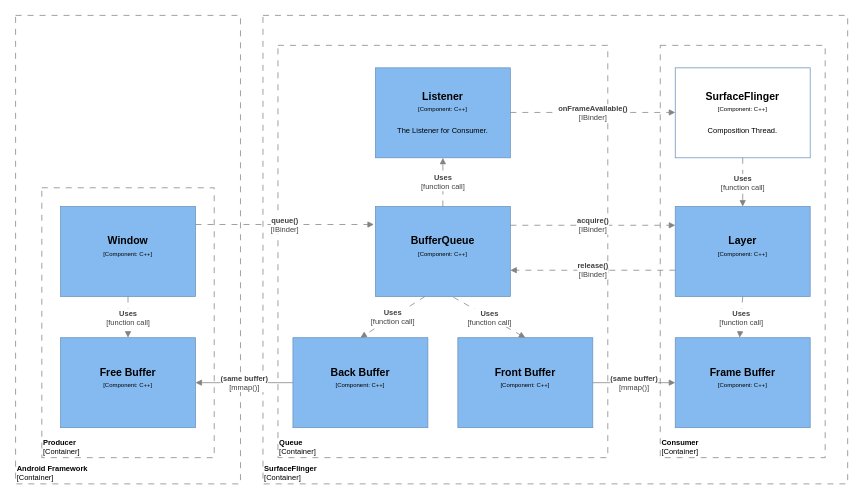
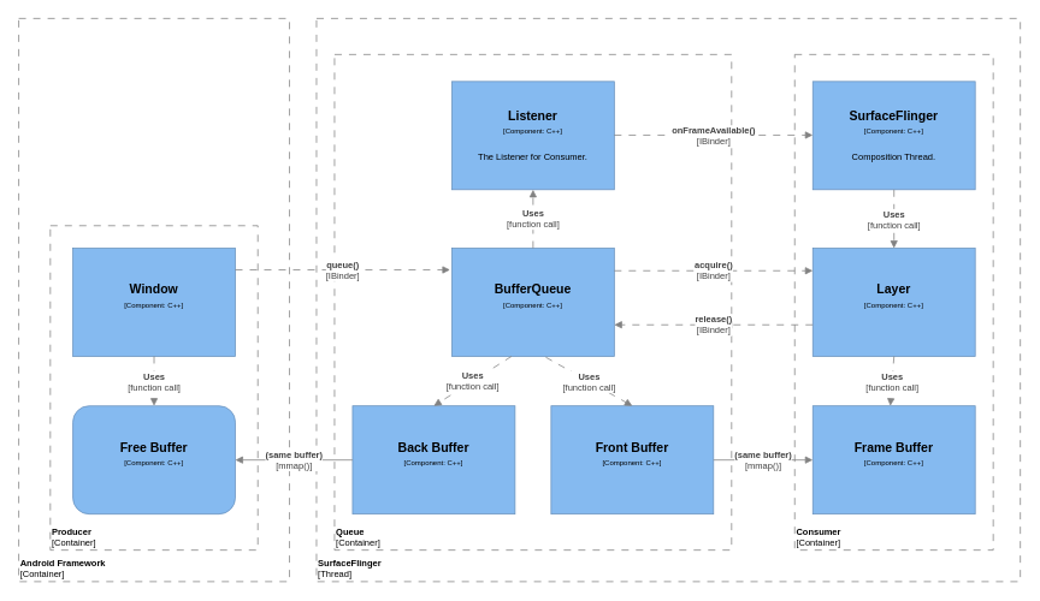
  <mxCell id="0" />
  <mxCell id="1" parent="0" />
  <mxCell id="2" value="&lt;font style=&quot;font-size: 10px&quot;&gt;&lt;b&gt;Android Framework&lt;/b&gt;&lt;br style=&quot;font-size: 10px&quot;&gt;[Container]&lt;/font&gt;" style="rounded=0;whiteSpace=wrap;html=1;strokeColor=#828282;fillColor=none;fontColor=#000000;align=left;labelPosition=center;verticalLabelPosition=middle;verticalAlign=bottom;dashed=1;strokeWidth=1;perimeterSpacing=0;spacing=2;spacingTop=0;fontSize=10;dashPattern=8 8;container=0;" parent="1" vertex="1"><mxGeometry x="20" y="20" width="300" height="625" as="geometry"><mxRectangle x="560" y="40" width="110" height="30" as="alternateBounds" /></mxGeometry></mxCell>
  <mxCell id="3" value="&lt;font style=&quot;font-size: 10px&quot;&gt;&lt;b&gt;Producer&lt;/b&gt;&lt;br style=&quot;font-size: 10px&quot;&gt;[Container]&lt;/font&gt;" style="rounded=0;whiteSpace=wrap;html=1;strokeColor=#828282;fillColor=none;fontColor=#000000;align=left;labelPosition=center;verticalLabelPosition=middle;verticalAlign=bottom;dashed=1;strokeWidth=1;perimeterSpacing=0;spacing=2;spacingTop=0;fontSize=10;dashPattern=8 8;container=0;" parent="1" vertex="1"><mxGeometry x="55" y="250" width="230" height="360" as="geometry"><mxRectangle x="560" y="40" width="110" height="30" as="alternateBounds" /></mxGeometry></mxCell>
  <mxCell id="4" value="&lt;div&gt;&lt;span style=&quot;font-size: 14px&quot;&gt;&lt;b&gt;Window&lt;/b&gt;&lt;/span&gt;&lt;/div&gt;&lt;div&gt;&lt;span style=&quot;font-size: 8px&quot;&gt;[Component: C++]&lt;/span&gt;&lt;/div&gt;&lt;div&gt;&lt;span style=&quot;font-size: 8px&quot;&gt;&lt;br&gt;&lt;/span&gt;&lt;/div&gt;&lt;div&gt;&lt;font size=&quot;1&quot;&gt;&lt;/font&gt;&lt;/div&gt;" style="rounded=0;whiteSpace=wrap;html=1;fillColor=#85baf0;fontColor=#000000;strokeColor=#6992BD;resizable=0;" parent="1" vertex="1"><mxGeometry x="80" y="275" width="180" height="120" as="geometry" /></mxCell>
- <mxCell id="5" value="&lt;div&gt;&lt;span style=&quot;font-size: 14px&quot;&gt;&lt;b&gt;Free Buffer&lt;/b&gt;&lt;/span&gt;&lt;/div&gt;&lt;div&gt;&lt;span style=&quot;font-size: 8px&quot;&gt;[Component: C++]&lt;/span&gt;&lt;/div&gt;&lt;div&gt;&lt;span style=&quot;font-size: 8px&quot;&gt;&lt;br&gt;&lt;/span&gt;&lt;/div&gt;&lt;div&gt;&lt;font size=&quot;1&quot;&gt;&lt;/font&gt;&lt;/div&gt;" style="rounded=0;whiteSpace=wrap;html=1;fillColor=#85baf0;fontColor=#000000;strokeColor=#6992BD;resizable=0;" parent="1" vertex="1"><mxGeometry x="80" y="450" width="180" height="120" as="geometry" /></mxCell>
+ <mxCell id="5" value="&lt;div&gt;&lt;span style=&quot;font-size: 14px&quot;&gt;&lt;b&gt;Free Buffer&lt;/b&gt;&lt;/span&gt;&lt;/div&gt;&lt;div&gt;&lt;span style=&quot;font-size: 8px&quot;&gt;[Component: C++]&lt;/span&gt;&lt;/div&gt;&lt;div&gt;&lt;span style=&quot;font-size: 8px&quot;&gt;&lt;br&gt;&lt;/span&gt;&lt;/div&gt;&lt;div&gt;&lt;font size=&quot;1&quot;&gt;&lt;/font&gt;&lt;/div&gt;" style="whiteSpace=wrap;html=1;fillColor=#85baf0;fontColor=#000000;strokeColor=#6992BD;resizable=0;rounded=1;" parent="1" vertex="1"><mxGeometry x="80" y="450" width="180" height="120" as="geometry" /></mxCell>
  <mxCell id="6" value="&lt;div&gt;&lt;span style=&quot;font-size: 14px&quot;&gt;&lt;b&gt;BufferQueue&lt;/b&gt;&lt;/span&gt;&lt;/div&gt;&lt;div&gt;&lt;span style=&quot;font-size: 8px&quot;&gt;[Component: C++]&lt;/span&gt;&lt;/div&gt;&lt;div&gt;&lt;span style=&quot;font-size: 8px&quot;&gt;&lt;br&gt;&lt;/span&gt;&lt;/div&gt;&lt;div&gt;&lt;font size=&quot;1&quot;&gt;&lt;/font&gt;&lt;/div&gt;" style="rounded=0;whiteSpace=wrap;html=1;fillColor=#85baf0;fontColor=#000000;strokeColor=#6992BD;resizable=0;" parent="1" vertex="1"><mxGeometry x="500" y="275" width="180" height="120" as="geometry" /></mxCell>
  <mxCell id="7" value="&lt;div&gt;&lt;span style=&quot;font-size: 14px&quot;&gt;&lt;b&gt;Back Buffer&lt;/b&gt;&lt;/span&gt;&lt;/div&gt;&lt;div&gt;&lt;span style=&quot;font-size: 8px&quot;&gt;[Component: C++]&lt;/span&gt;&lt;/div&gt;&lt;div&gt;&lt;span style=&quot;font-size: 8px&quot;&gt;&lt;br&gt;&lt;/span&gt;&lt;/div&gt;&lt;div&gt;&lt;font size=&quot;1&quot;&gt;&lt;/font&gt;&lt;/div&gt;" style="rounded=0;whiteSpace=wrap;html=1;fillColor=#85baf0;fontColor=#000000;strokeColor=#6992BD;resizable=0;" parent="1" vertex="1"><mxGeometry x="390" y="450" width="180" height="120" as="geometry" /></mxCell>
  <mxCell id="8" value="&lt;div&gt;&lt;span style=&quot;font-size: 14px&quot;&gt;&lt;b&gt;Front Buffer&lt;/b&gt;&lt;/span&gt;&lt;/div&gt;&lt;div&gt;&lt;span style=&quot;font-size: 8px&quot;&gt;[Component: C++]&lt;/span&gt;&lt;/div&gt;&lt;div&gt;&lt;span style=&quot;font-size: 8px&quot;&gt;&lt;br&gt;&lt;/span&gt;&lt;/div&gt;&lt;div&gt;&lt;font size=&quot;1&quot;&gt;&lt;/font&gt;&lt;/div&gt;" style="rounded=0;whiteSpace=wrap;html=1;fillColor=#85baf0;fontColor=#000000;strokeColor=#6992BD;resizable=0;" parent="1" vertex="1"><mxGeometry x="610" y="450" width="180" height="120" as="geometry" /></mxCell>
  <mxCell id="9" value="&lt;div&gt;&lt;span style=&quot;font-size: 14px&quot;&gt;&lt;b&gt;Layer&lt;/b&gt;&lt;/span&gt;&lt;/div&gt;&lt;div&gt;&lt;span style=&quot;font-size: 8px&quot;&gt;[Component: C++]&lt;/span&gt;&lt;/div&gt;&lt;div&gt;&lt;span style=&quot;font-size: 8px&quot;&gt;&lt;br&gt;&lt;/span&gt;&lt;/div&gt;&lt;div&gt;&lt;font size=&quot;1&quot;&gt;&lt;/font&gt;&lt;/div&gt;" style="rounded=0;whiteSpace=wrap;html=1;fillColor=#85baf0;fontColor=#000000;strokeColor=#6992BD;resizable=0;" parent="1" vertex="1"><mxGeometry x="900" y="275" width="180" height="120" as="geometry" /></mxCell>
  <mxCell id="10" value="&lt;div&gt;&lt;span style=&quot;font-size: 14px&quot;&gt;&lt;b&gt;Frame Buffer&lt;/b&gt;&lt;/span&gt;&lt;/div&gt;&lt;div&gt;&lt;span style=&quot;font-size: 8px&quot;&gt;[Component: C++]&lt;/span&gt;&lt;/div&gt;&lt;div&gt;&lt;span style=&quot;font-size: 8px&quot;&gt;&lt;br&gt;&lt;/span&gt;&lt;/div&gt;&lt;div&gt;&lt;font size=&quot;1&quot;&gt;&lt;/font&gt;&lt;/div&gt;" style="rounded=0;whiteSpace=wrap;html=1;fillColor=#85baf0;fontColor=#000000;strokeColor=#6992BD;resizable=0;" parent="1" vertex="1"><mxGeometry x="900" y="450" width="180" height="120" as="geometry" /></mxCell>
  <mxCell id="11" value="&lt;font style=&quot;font-size: 10px&quot;&gt;&lt;b&gt;Queue&lt;/b&gt;&lt;br style=&quot;font-size: 10px&quot;&gt;[Container]&lt;/font&gt;" style="rounded=0;whiteSpace=wrap;html=1;strokeColor=#828282;fillColor=none;fontColor=#000000;align=left;labelPosition=center;verticalLabelPosition=middle;verticalAlign=bottom;dashed=1;strokeWidth=1;perimeterSpacing=0;spacing=2;spacingTop=0;fontSize=10;dashPattern=8 8;container=0;" parent="1" vertex="1"><mxGeometry x="370" y="60" width="440" height="550" as="geometry"><mxRectangle x="560" y="40" width="110" height="30" as="alternateBounds" /></mxGeometry></mxCell>
  <mxCell id="12" value="&lt;font style=&quot;font-size: 10px&quot;&gt;&lt;b&gt;Consumer&lt;/b&gt;&lt;br style=&quot;font-size: 10px&quot;&gt;[Container]&lt;/font&gt;" style="rounded=0;whiteSpace=wrap;html=1;strokeColor=#828282;fillColor=none;fontColor=#000000;align=left;labelPosition=center;verticalLabelPosition=middle;verticalAlign=bottom;dashed=1;strokeWidth=1;perimeterSpacing=0;spacing=2;spacingTop=0;fontSize=10;dashPattern=8 8;container=0;" parent="1" vertex="1"><mxGeometry x="880" y="60" width="220" height="550" as="geometry"><mxRectangle x="560" y="40" width="110" height="30" as="alternateBounds" /></mxGeometry></mxCell>
- <mxCell id="13" value="&lt;font style=&quot;font-size: 10px&quot;&gt;&lt;b&gt;SurfaceFlinger&lt;/b&gt;&lt;br style=&quot;font-size: 10px&quot;&gt;[Container]&lt;/font&gt;" style="rounded=0;whiteSpace=wrap;html=1;strokeColor=#828282;fillColor=none;fontColor=#000000;align=left;labelPosition=center;verticalLabelPosition=middle;verticalAlign=bottom;dashed=1;strokeWidth=1;perimeterSpacing=0;spacing=2;spacingTop=0;fontSize=10;dashPattern=8 8;container=0;" parent="1" vertex="1"><mxGeometry x="350" y="20" width="780" height="625" as="geometry"><mxRectangle x="560" y="40" width="110" height="30" as="alternateBounds" /></mxGeometry></mxCell>
+ <mxCell id="13" value="&lt;font style=&quot;font-size: 10px&quot;&gt;&lt;b&gt;SurfaceFlinger&lt;/b&gt;&lt;br style=&quot;font-size: 10px&quot;&gt;[Thread]&lt;/font&gt;" style="rounded=0;whiteSpace=wrap;html=1;strokeColor=#828282;fillColor=none;fontColor=#000000;align=left;labelPosition=center;verticalLabelPosition=middle;verticalAlign=bottom;dashed=1;strokeWidth=1;perimeterSpacing=0;spacing=2;spacingTop=0;fontSize=10;dashPattern=8 8;container=0;" parent="1" vertex="1"><mxGeometry x="350" y="20" width="780" height="625" as="geometry"><mxRectangle x="560" y="40" width="110" height="30" as="alternateBounds" /></mxGeometry></mxCell>
  <mxCell id="14" value="&lt;b&gt;queue()&lt;/b&gt;&lt;br style=&quot;font-size: 10px&quot;&gt;[IBinder]" style="endArrow=block;html=1;fontSize=10;fontColor=#404040;strokeWidth=1;endFill=1;dashed=1;dashPattern=8 8;strokeColor=#828282;elbow=vertical;entryX=-0.011;entryY=0.2;entryDx=0;entryDy=0;entryPerimeter=0;" parent="1" target="6" edge="1"><mxGeometry width="50" height="50" relative="1" as="geometry"><mxPoint x="260" y="299" as="sourcePoint" /><mxPoint x="530" y="298" as="targetPoint" /></mxGeometry></mxCell>
  <mxCell id="15" value="&lt;span style=&quot;font-size: 10px&quot;&gt;&lt;b&gt;(same buffer)&lt;/b&gt;&lt;br&gt;[mmap()]&lt;br&gt;&lt;/span&gt;" style="endArrow=block;html=1;fontSize=10;fontColor=#404040;strokeWidth=1;endFill=1;strokeColor=#828282;elbow=vertical;exitX=0;exitY=0.5;exitDx=0;exitDy=0;entryX=1;entryY=0.5;entryDx=0;entryDy=0;" parent="1" source="7" target="5" edge="1"><mxGeometry width="50" height="50" relative="1" as="geometry"><mxPoint x="300" y="590" as="sourcePoint" /><mxPoint x="500" y="590" as="targetPoint" /></mxGeometry></mxCell>
  <mxCell id="16" value="&lt;span style=&quot;font-size: 10px&quot;&gt;&lt;b&gt;(same buffer)&lt;/b&gt;&lt;br&gt;[mmap()]&lt;br&gt;&lt;/span&gt;" style="endArrow=block;html=1;fontSize=10;fontColor=#404040;strokeWidth=1;endFill=1;strokeColor=#828282;elbow=vertical;exitX=1;exitY=0.5;exitDx=0;exitDy=0;entryX=0;entryY=0.5;entryDx=0;entryDy=0;" parent="1" source="8" target="10" edge="1"><mxGeometry width="50" height="50" relative="1" as="geometry"><mxPoint x="800" y="600" as="sourcePoint" /><mxPoint x="670" y="600" as="targetPoint" /></mxGeometry></mxCell>
  <mxCell id="17" value="&lt;b&gt;acquire()&lt;/b&gt;&lt;br style=&quot;font-size: 10px&quot;&gt;[IBinder]" style="endArrow=block;html=1;fontSize=10;fontColor=#404040;strokeWidth=1;endFill=1;dashed=1;dashPattern=8 8;strokeColor=#828282;elbow=vertical;entryX=-0.011;entryY=0.2;entryDx=0;entryDy=0;entryPerimeter=0;" parent="1" edge="1"><mxGeometry width="50" height="50" relative="1" as="geometry"><mxPoint x="680" y="300" as="sourcePoint" /><mxPoint x="900" y="300" as="targetPoint" /></mxGeometry></mxCell>
  <mxCell id="18" value="&lt;b&gt;release()&lt;/b&gt;&lt;br style=&quot;font-size: 10px&quot;&gt;[IBinder]" style="endArrow=block;html=1;fontSize=10;fontColor=#404040;strokeWidth=1;endFill=1;dashed=1;dashPattern=8 8;strokeColor=#828282;elbow=vertical;entryX=1;entryY=0.75;entryDx=0;entryDy=0;" parent="1" edge="1"><mxGeometry width="50" height="50" relative="1" as="geometry"><mxPoint x="900" y="360" as="sourcePoint" /><mxPoint x="680" y="360" as="targetPoint" /></mxGeometry></mxCell>
  <mxCell id="19" value="&lt;b&gt;Uses&lt;/b&gt;&lt;br style=&quot;font-size: 10px&quot;&gt;[function call]" style="endArrow=block;html=1;fontSize=10;fontColor=#404040;strokeWidth=1;endFill=1;dashed=1;dashPattern=8 8;strokeColor=#828282;elbow=vertical;entryX=0.5;entryY=0;entryDx=0;entryDy=0;exitX=0.5;exitY=1;exitDx=0;exitDy=0;" parent="1" source="4" target="5" edge="1"><mxGeometry width="50" height="50" relative="1" as="geometry"><mxPoint x="100" y="210" as="sourcePoint" /><mxPoint x="300" y="210" as="targetPoint" /></mxGeometry></mxCell>
  <mxCell id="20" value="&lt;b&gt;Uses&lt;/b&gt;&lt;br style=&quot;font-size: 10px&quot;&gt;[function call]" style="endArrow=block;html=1;fontSize=10;fontColor=#404040;strokeWidth=1;endFill=1;dashed=1;dashPattern=8 8;strokeColor=#828282;elbow=vertical;entryX=0.5;entryY=0;entryDx=0;entryDy=0;exitX=0.367;exitY=1;exitDx=0;exitDy=0;exitPerimeter=0;" parent="1" source="6" target="7" edge="1"><mxGeometry width="50" height="50" relative="1" as="geometry"><mxPoint x="180" y="405" as="sourcePoint" /><mxPoint x="180" y="460" as="targetPoint" /></mxGeometry></mxCell>
  <mxCell id="21" value="&lt;b&gt;Uses&lt;/b&gt;&lt;br style=&quot;font-size: 10px&quot;&gt;[function call]" style="endArrow=block;html=1;fontSize=10;fontColor=#404040;strokeWidth=1;endFill=1;dashed=1;dashPattern=8 8;strokeColor=#828282;elbow=vertical;entryX=0.5;entryY=0;entryDx=0;entryDy=0;exitX=0.578;exitY=1.008;exitDx=0;exitDy=0;exitPerimeter=0;" parent="1" source="6" target="8" edge="1"><mxGeometry width="50" height="50" relative="1" as="geometry"><mxPoint x="610" y="390" as="sourcePoint" /><mxPoint x="490" y="460" as="targetPoint" /></mxGeometry></mxCell>
  <mxCell id="22" value="&lt;b&gt;Uses&lt;/b&gt;&lt;br style=&quot;font-size: 10px&quot;&gt;[function call]" style="endArrow=block;html=1;fontSize=10;fontColor=#404040;strokeWidth=1;endFill=1;dashed=1;dashPattern=8 8;strokeColor=#828282;elbow=vertical;entryX=0.5;entryY=0;entryDx=0;entryDy=0;exitX=0.5;exitY=1;exitDx=0;exitDy=0;" parent="1" source="9" edge="1"><mxGeometry width="50" height="50" relative="1" as="geometry"><mxPoint x="890" y="395.96" as="sourcePoint" /><mxPoint x="985.96" y="450" as="targetPoint" /></mxGeometry></mxCell>
  <mxCell id="23" value="&lt;div&gt;&lt;span style=&quot;font-size: 14px&quot;&gt;&lt;b&gt;Listener&lt;/b&gt;&lt;/span&gt;&lt;/div&gt;&lt;div&gt;&lt;span style=&quot;font-size: 8px&quot;&gt;[Component: C++]&lt;/span&gt;&lt;/div&gt;&lt;div&gt;&lt;span style=&quot;font-size: 8px&quot;&gt;&lt;br&gt;&lt;/span&gt;&lt;/div&gt;&lt;div&gt;&lt;font size=&quot;1&quot;&gt;The Listener for Consumer.&lt;/font&gt;&lt;/div&gt;" style="rounded=0;whiteSpace=wrap;html=1;fillColor=#85baf0;fontColor=#000000;strokeColor=#6992BD;resizable=0;" parent="1" vertex="1"><mxGeometry x="500" width="180" height="120" as="geometry" y="90" /></mxCell>
- <mxCell id="24" value="&lt;div&gt;&lt;span style=&quot;font-size: 14px&quot;&gt;&lt;b&gt;SurfaceFlinger&lt;/b&gt;&lt;/span&gt;&lt;/div&gt;&lt;div&gt;&lt;span style=&quot;font-size: 8px&quot;&gt;[Component: C++]&lt;/span&gt;&lt;/div&gt;&lt;div&gt;&lt;span style=&quot;font-size: 8px&quot;&gt;&lt;br&gt;&lt;/span&gt;&lt;/div&gt;&lt;div&gt;&lt;font size=&quot;1&quot;&gt;Composition Thread.&lt;/font&gt;&lt;/div&gt;" style="rounded=0;whiteSpace=wrap;html=1;fillColor=#ffffff;fontColor=#000000;strokeColor=#6992BD;resizable=0;" parent="1" vertex="1"><mxGeometry x="900" width="180" height="120" as="geometry" y="90" /></mxCell>
+ <mxCell id="24" value="&lt;div&gt;&lt;span style=&quot;font-size: 14px&quot;&gt;&lt;b&gt;SurfaceFlinger&lt;/b&gt;&lt;/span&gt;&lt;/div&gt;&lt;div&gt;&lt;span style=&quot;font-size: 8px&quot;&gt;[Component: C++]&lt;/span&gt;&lt;/div&gt;&lt;div&gt;&lt;span style=&quot;font-size: 8px&quot;&gt;&lt;br&gt;&lt;/span&gt;&lt;/div&gt;&lt;div&gt;&lt;font size=&quot;1&quot;&gt;Composition Thread.&lt;/font&gt;&lt;/div&gt;" style="rounded=0;whiteSpace=wrap;html=1;fillColor=#85baf0;fontColor=#000000;strokeColor=#6992BD;resizable=0;" parent="1" vertex="1"><mxGeometry x="900" width="180" height="120" as="geometry" y="90" /></mxCell>
  <mxCell id="25" value="&lt;b&gt;Uses&lt;/b&gt;&lt;br style=&quot;font-size: 10px&quot;&gt;[function call]" style="endArrow=block;html=1;fontSize=10;fontColor=#404040;strokeWidth=1;endFill=1;dashed=1;dashPattern=8 8;strokeColor=#828282;elbow=vertical;exitX=0.5;exitY=0;exitDx=0;exitDy=0;" parent="1" source="6" edge="1"><mxGeometry width="50" height="50" relative="1" as="geometry"><mxPoint x="590" y="270" as="sourcePoint" /><mxPoint x="590" y="210" as="targetPoint" /></mxGeometry></mxCell>
  <mxCell id="26" value="&lt;b&gt;Uses&lt;/b&gt;&lt;br style=&quot;font-size: 10px&quot;&gt;[function call]" style="endArrow=block;html=1;fontSize=10;fontColor=#404040;strokeWidth=1;endFill=1;dashed=1;dashPattern=8 8;strokeColor=#828282;elbow=vertical;exitX=0.5;exitY=1;exitDx=0;exitDy=0;entryX=0.5;entryY=0;entryDx=0;entryDy=0;" parent="1" source="24" target="9" edge="1"><mxGeometry width="50" height="50" relative="1" as="geometry"><mxPoint x="1000" y="405" as="sourcePoint" /><mxPoint x="990" y="270" as="targetPoint" /></mxGeometry></mxCell>
  <mxCell id="27" value="&lt;b&gt;onFrameAvailable()&lt;/b&gt;&lt;br style=&quot;font-size: 10px&quot;&gt;[IBinder]" style="endArrow=block;html=1;fontSize=10;fontColor=#404040;strokeWidth=1;endFill=1;dashed=1;dashPattern=8 8;strokeColor=#828282;elbow=vertical;entryX=-0.011;entryY=0.2;entryDx=0;entryDy=0;entryPerimeter=0;" parent="1" edge="1"><mxGeometry width="50" height="50" relative="1" as="geometry"><mxPoint x="680" y="149.5" as="sourcePoint" /><mxPoint x="900" y="149.5" as="targetPoint" /></mxGeometry></mxCell>
